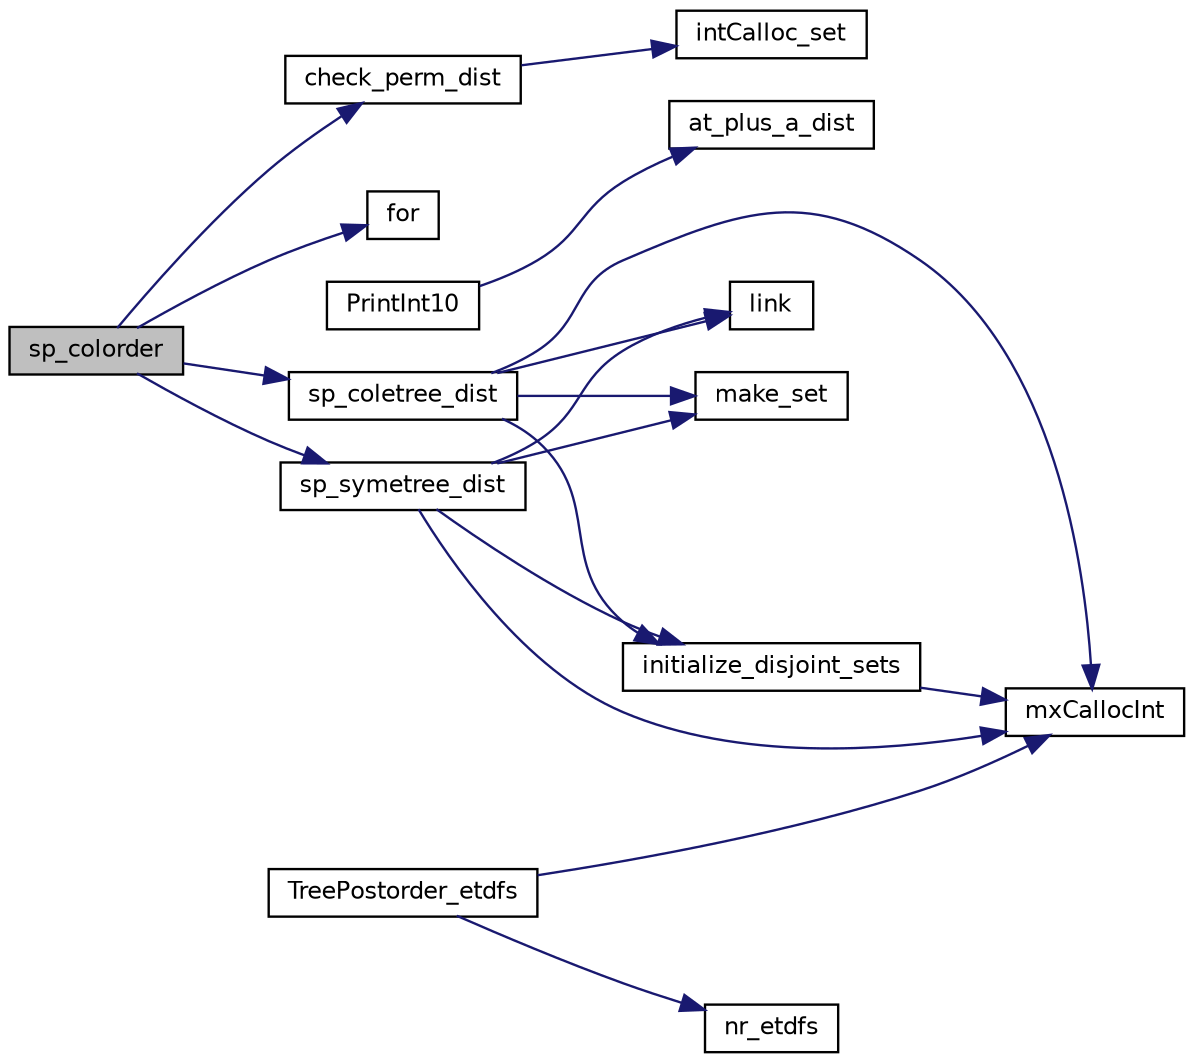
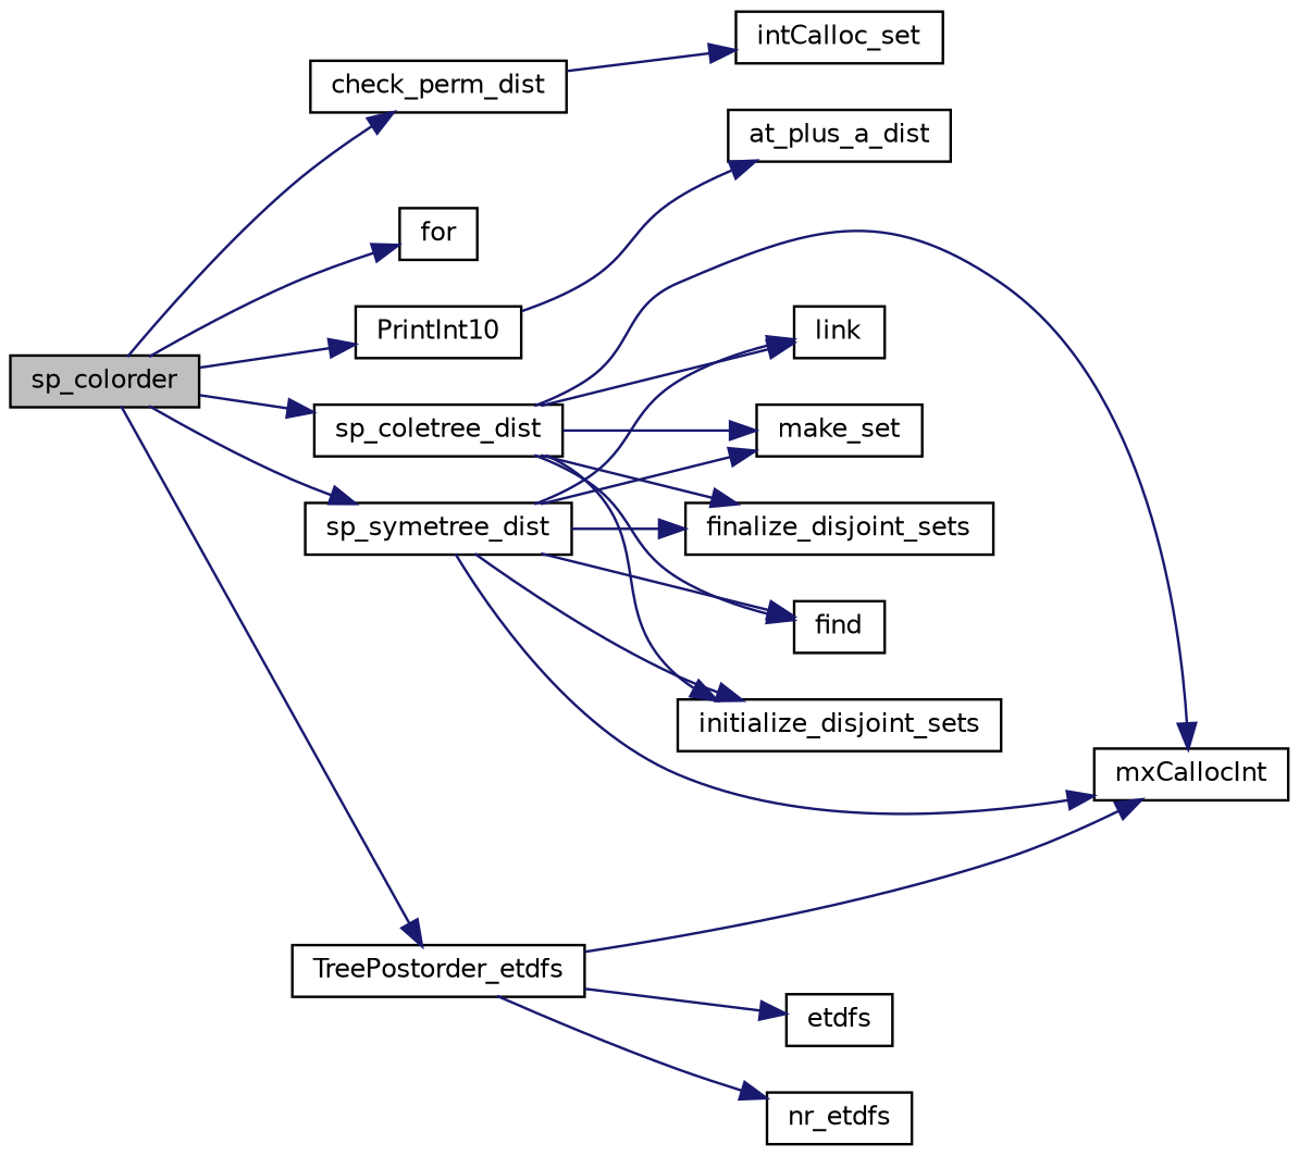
  digraph {
    rankdir=LR
    node [color=black fillcolor=white fontname=Helvetica fontsize=10 shape=record style=filled]
    edge [color=midnightblue fontname=Helvetica fontsize=10 labelfontname=Helvetica labelfontsize=10 style=solid]
    n1 [fillcolor=grey75 fontcolor=black height=0.2 label=sp_colorder width=0.4]
    n2 [height=0.2 label=check_perm_dist width=0.4]
    n3 [height=0.2 label=for width=0.4]
    n4 [height=0.2 label=PrintInt10 width=0.4]
    n5 [height=0.2 label=sp_coletree_dist width=0.4]
    n6 [height=0.2 label=sp_symetree_dist width=0.4]
    n7 [height=0.2 label=TreePostorder_etdfs width=0.4]
    n8 [height=0.2 label=at_plus_a_dist width=0.4]
    n9 [height=0.2 label=intCalloc_set width=0.4]
+   n10 [height=0.2 label=finalize_disjoint_sets width=0.4]
+   n11 [height=0.2 label=find width=0.4]
    n12 [height=0.2 label=initialize_disjoint_sets width=0.4]
    n13 [height=0.2 label=mxCallocInt width=0.4]
    n14 [height=0.2 label=link width=0.4]
    n15 [height=0.2 label=make_set width=0.4]
+   n16 [height=0.2 label=etdfs width=0.4]
    n17 [height=0.2 label=nr_etdfs width=0.4]
    n1 -> n2
    n1 -> n3
+   n1 -> n4
    n1 -> n5
    n1 -> n6
+   n1 -> n7
    n2 -> n9
    n4 -> n8
+   n5 -> n10
+   n5 -> n11
    n5 -> n12
    n5 -> n13
    n5 -> n14
    n5 -> n15
+   n6 -> n10
+   n6 -> n11
    n6 -> n12
    n6 -> n13
    n6 -> n14
    n6 -> n15
    n7 -> n13
+   n7 -> n16
    n7 -> n17
-   n12 -> n13
  }
